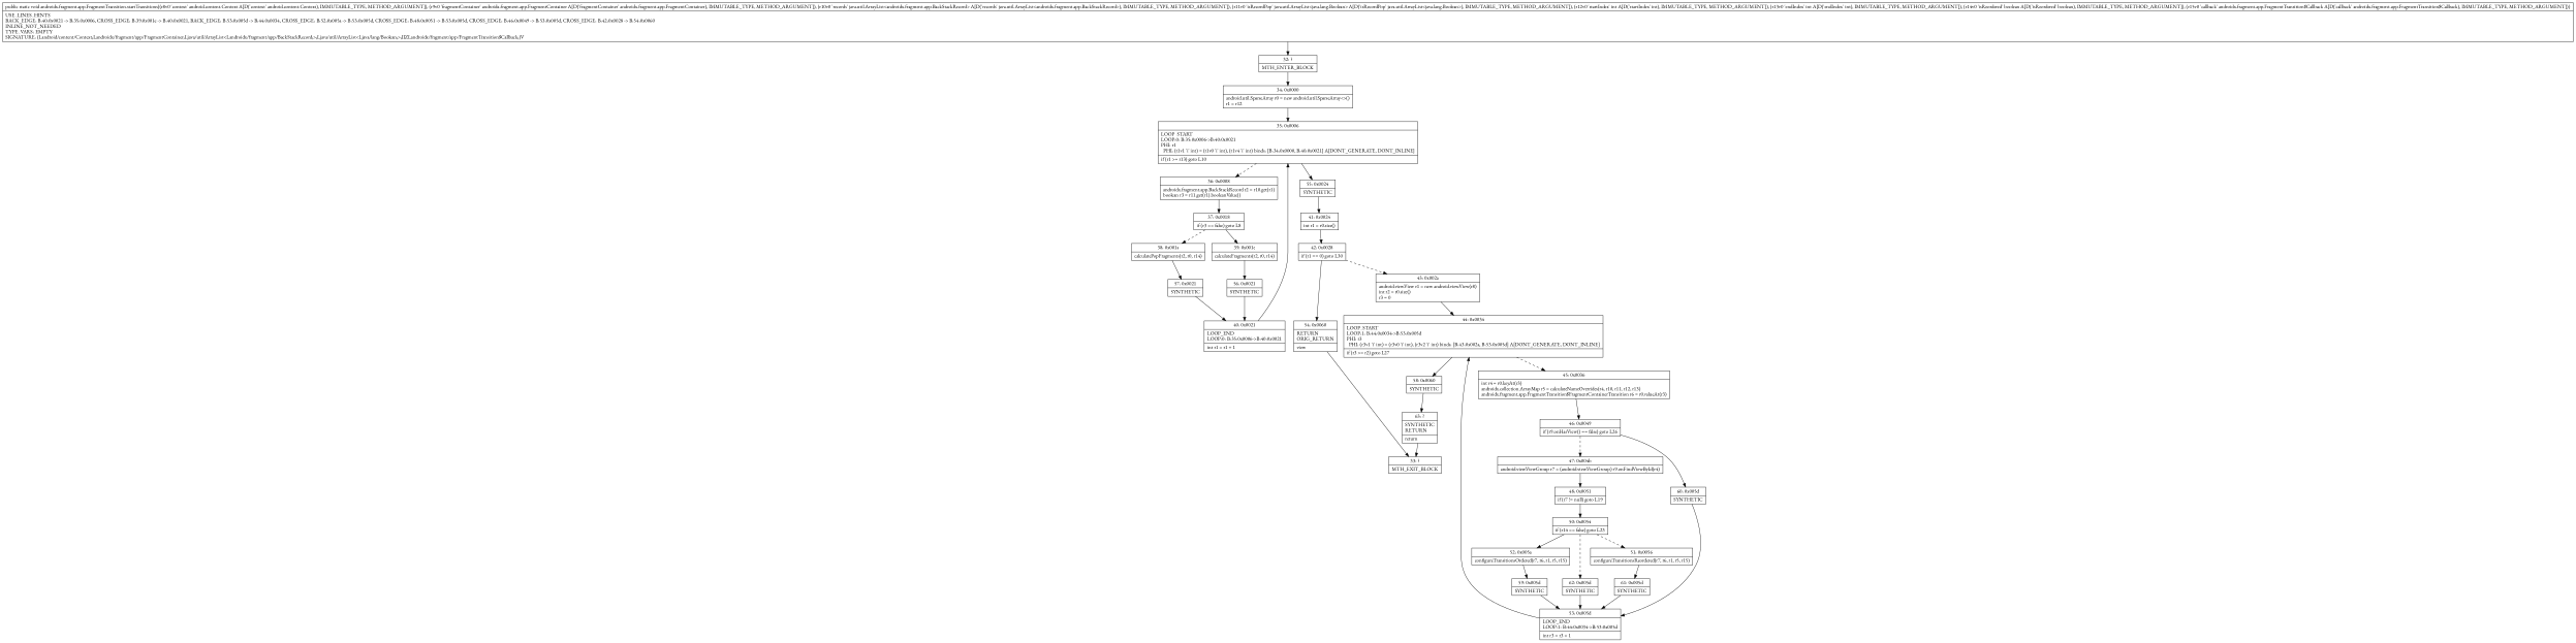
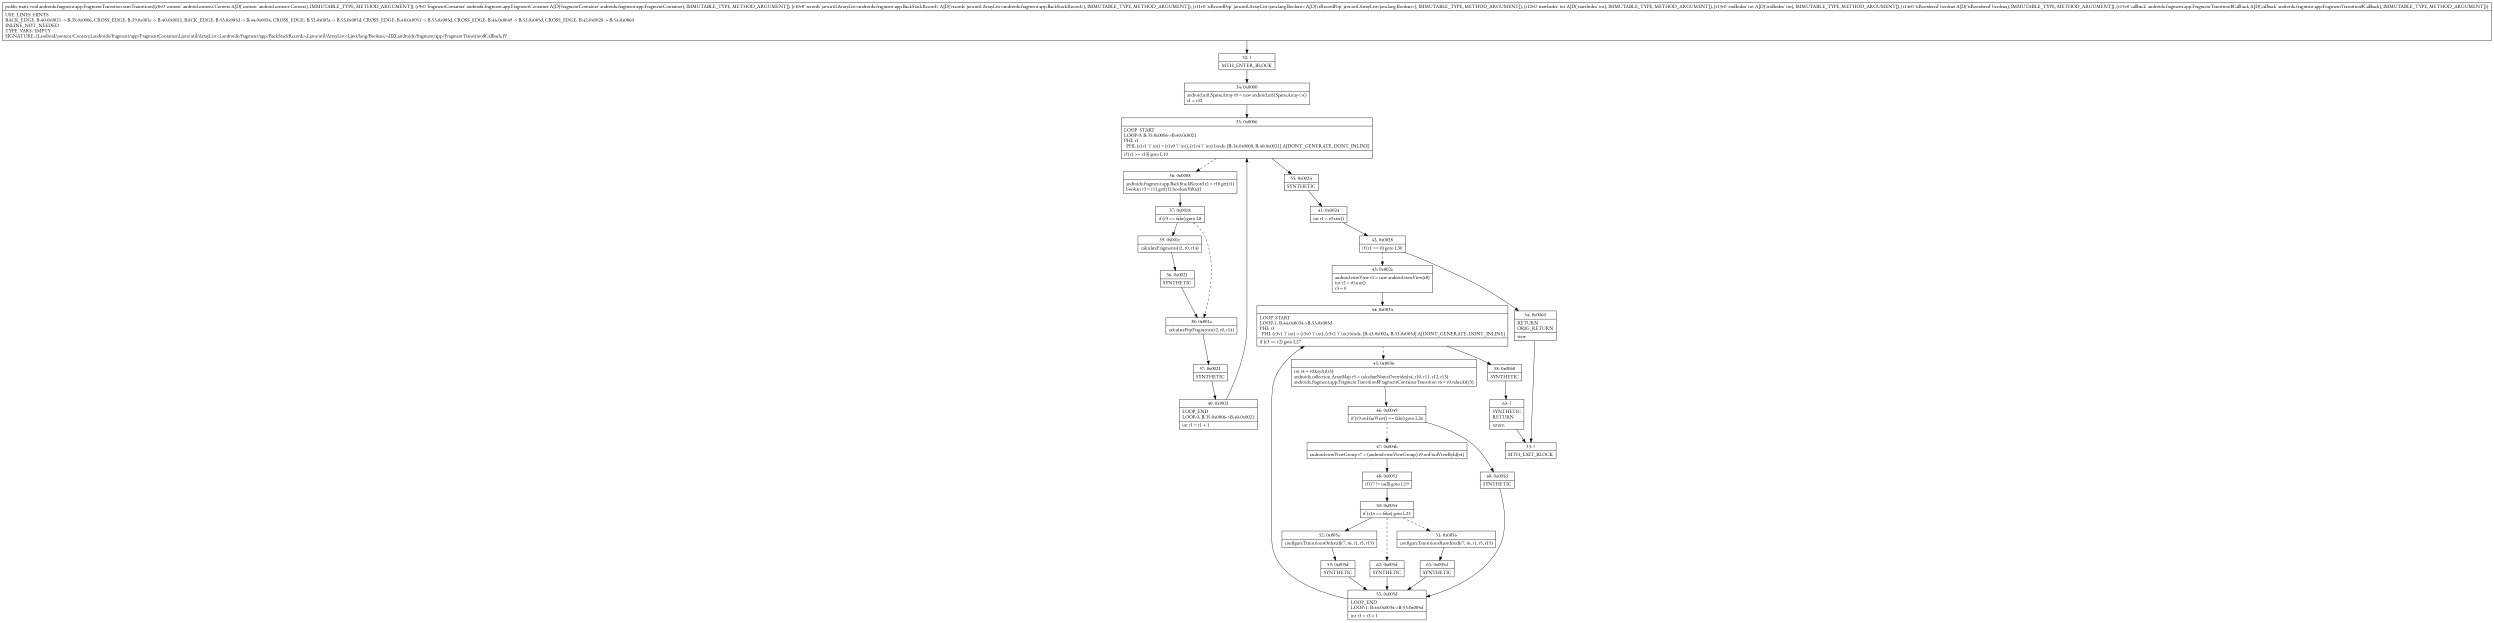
  digraph {
    fontname="EB Garamond"
    node [fontname="EB Garamond" shape=record]
    edge [fontname="EB Garamond"]
    n1 [label="{32\:\ ?|MTH_ENTER_BLOCK\l}"]
    n2 [label="{34\:\ 0x0000|android.util.SparseArray r0 = new android.util.SparseArray\<\>()\lr1 = r12\l}"]
    n3 [label="{35\:\ 0x0006|LOOP_START\lLOOP:0: B:35:0x0006\-\>B:40:0x0021\lPHI: r1 \l  PHI: (r1v1 'i' int) = (r1v0 'i' int), (r1v4 'i' int) binds: [B:34:0x0000, B:40:0x0021] A[DONT_GENERATE, DONT_INLINE]\l|if (r1 \>= r13) goto L10\l}"]
    n4 [label="{36\:\ 0x0008|androidx.fragment.app.BackStackRecord r2 = r10.get(r1)\lboolean r3 = r11.get(r1).booleanValue()\l}"]
    n5 [label="{55\:\ 0x0024|SYNTHETIC\l}"]
    n6 [label="{37\:\ 0x0018|if (r3 == false) goto L8\l}"]
    n7 [label="{41\:\ 0x0024|int r1 = r0.size()\l}"]
    n8 [label="{38\:\ 0x001a|calculatePopFragments(r2, r0, r14)\l}"]
    n9 [label="{39\:\ 0x001e|calculateFragments(r2, r0, r14)\l}"]
    n10 [label="{57\:\ 0x0021|SYNTHETIC\l}"]
    n11 [label="{56\:\ 0x0021|SYNTHETIC\l}"]
    n12 [label="{40\:\ 0x0021|LOOP_END\lLOOP:0: B:35:0x0006\-\>B:40:0x0021\l|int r1 = r1 + 1\l}"]
    n13 [label="{42\:\ 0x0028|if (r1 == 0) goto L30\l}"]
    n14 [label="{43\:\ 0x002a|android.view.View r1 = new android.view.View(r8)\lint r2 = r0.size()\lr3 = 0\l}"]
    n15 [label="{54\:\ 0x0060|RETURN\lORIG_RETURN\l|view\l}"]
    n16 [label="{44\:\ 0x0034|LOOP_START\lLOOP:1: B:44:0x0034\-\>B:53:0x005d\lPHI: r3 \l  PHI: (r3v1 'i' int) = (r3v0 'i' int), (r3v2 'i' int) binds: [B:43:0x002a, B:53:0x005d] A[DONT_GENERATE, DONT_INLINE]\l|if (r3 \>= r2) goto L27\l}"]
    n17 [label="{33\:\ ?|MTH_EXIT_BLOCK\l}"]
    n18 [label="{45\:\ 0x0036|int r4 = r0.keyAt(r3)\landroidx.collection.ArrayMap r5 = calculateNameOverrides(r4, r10, r11, r12, r13)\landroidx.fragment.app.FragmentTransition$FragmentContainerTransition r6 = r0.valueAt(r3)\l}"]
    n19 [label="{58\:\ 0x0060|SYNTHETIC\l}"]
    n20 [label="{46\:\ 0x0049|if (r9.onHasView() == false) goto L26\l}"]
    n21 [label="{63\:\ ?|SYNTHETIC\lRETURN\l|return\l}"]
    n22 [label="{47\:\ 0x004b|android.view.ViewGroup r7 = (android.view.ViewGroup) r9.onFindViewById(r4)\l}"]
    n23 [label="{60\:\ 0x005d|SYNTHETIC\l}"]
    n24 [label="{48\:\ 0x0051|if (r7 != null) goto L19\l}"]
    n25 [label="{53\:\ 0x005d|LOOP_END\lLOOP:1: B:44:0x0034\-\>B:53:0x005d\l|int r3 = r3 + 1\l}"]
    n26 [label="{50\:\ 0x0054|if (r14 == false) goto L23\l}"]
    n27 [label="{62\:\ 0x005d|SYNTHETIC\l}"]
    n28 [label="{51\:\ 0x0056|configureTransitionsReordered(r7, r6, r1, r5, r15)\l}"]
    n29 [label="{52\:\ 0x005a|configureTransitionsOrdered(r7, r6, r1, r5, r15)\l}"]
    n30 [label="{61\:\ 0x005d|SYNTHETIC\l}"]
    n31 [label="{59\:\ 0x005d|SYNTHETIC\l}"]
    n32 [label="{public static void androidx.fragment.app.FragmentTransition.startTransitions((r8v0 'context' android.content.Context A[D('context' android.content.Context), IMMUTABLE_TYPE, METHOD_ARGUMENT]), (r9v0 'fragmentContainer' androidx.fragment.app.FragmentContainer A[D('fragmentContainer' androidx.fragment.app.FragmentContainer), IMMUTABLE_TYPE, METHOD_ARGUMENT]), (r10v0 'records' java.util.ArrayList\<androidx.fragment.app.BackStackRecord\> A[D('records' java.util.ArrayList\<androidx.fragment.app.BackStackRecord\>), IMMUTABLE_TYPE, METHOD_ARGUMENT]), (r11v0 'isRecordPop' java.util.ArrayList\<java.lang.Boolean\> A[D('isRecordPop' java.util.ArrayList\<java.lang.Boolean\>), IMMUTABLE_TYPE, METHOD_ARGUMENT]), (r12v0 'startIndex' int A[D('startIndex' int), IMMUTABLE_TYPE, METHOD_ARGUMENT]), (r13v0 'endIndex' int A[D('endIndex' int), IMMUTABLE_TYPE, METHOD_ARGUMENT]), (r14v0 'isReordered' boolean A[D('isReordered' boolean), IMMUTABLE_TYPE, METHOD_ARGUMENT]), (r15v0 'callback' androidx.fragment.app.FragmentTransition$Callback A[D('callback' androidx.fragment.app.FragmentTransition$Callback), IMMUTABLE_TYPE, METHOD_ARGUMENT]))  | USE_LINES_HINTS\lBACK_EDGE: B:40:0x0021 \-\> B:35:0x0006, CROSS_EDGE: B:39:0x001e \-\> B:40:0x0021, BACK_EDGE: B:53:0x005d \-\> B:44:0x0034, CROSS_EDGE: B:52:0x005a \-\> B:53:0x005d, CROSS_EDGE: B:48:0x0051 \-\> B:53:0x005d, CROSS_EDGE: B:46:0x0049 \-\> B:53:0x005d, CROSS_EDGE: B:42:0x0028 \-\> B:54:0x0060\lINLINE_NOT_NEEDED\lTYPE_VARS: EMPTY\lSIGNATURE: (Landroid\/content\/Context;Landroidx\/fragment\/app\/FragmentContainer;Ljava\/util\/ArrayList\<Landroidx\/fragment\/app\/BackStackRecord;\>;Ljava\/util\/ArrayList\<Ljava\/lang\/Boolean;\>;IIZLandroidx\/fragment\/app\/FragmentTransition$Callback;)V\l}"]
    n1 -> n2
    n2 -> n3
    n3 -> n4 [style=dashed]
    n3 -> n5
    n4 -> n6
    n5 -> n7
    n6 -> n8 [style=dashed]
    n6 -> n9
    n7 -> n13
    n8 -> n10
    n9 -> n11
    n10 -> n12
-   n11 -> n12
+   n11 -> n8
    n12 -> n3
    n13 -> n14 [style=dashed]
    n13 -> n15
    n14 -> n16
    n15 -> n17
    n16 -> n18 [style=dashed]
    n16 -> n19
    n18 -> n20
    n19 -> n21
    n20 -> n22 [style=dashed]
    n20 -> n23
    n21 -> n17
    n22 -> n24
    n23 -> n25
    n24 -> n26
    n25 -> n16
    n26 -> n27 [style=dashed]
    n26 -> n28 [style=dashed]
    n26 -> n29
    n27 -> n25
    n28 -> n30
    n29 -> n31
    n30 -> n25
    n31 -> n25
    n32 -> n1
  }
